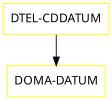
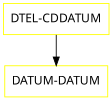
  digraph {
    fontname="Noto Sans"
    node [color=yellow shape=box fontname="Noto Sans"]
    "DTEL-CDDATUM"
-   "DOMA-DATUM"
+   "DOMA-DATUM" [label="DATUM-DATUM"]
    "DTEL-CDDATUM" -> "DOMA-DATUM" [fontname="Noto Sans"]
  }
